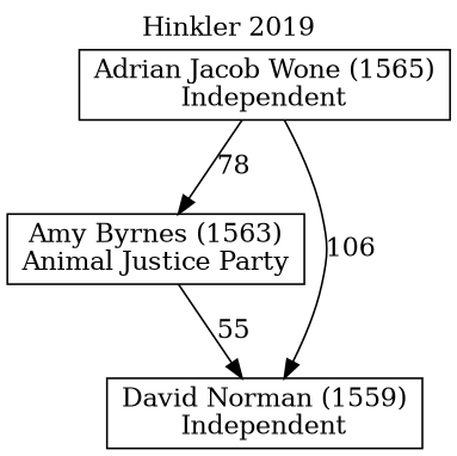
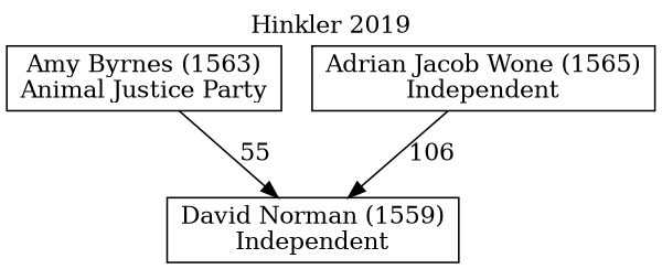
  digraph {
    label="Hinkler 2019"
    labelloc=t
    mclimit=10
    node [shape=box]
    n1 [label="Amy Byrnes (1563)\nAnimal Justice Party"]
    n2 [label="David Norman (1559)\nIndependent"]
    n3 [label="Adrian Jacob Wone (1565)\nIndependent"]
    n1 -> n2 [label=55]
-   n3 -> n1 [label=78]
    n3 -> n2 [label=106]
  }
